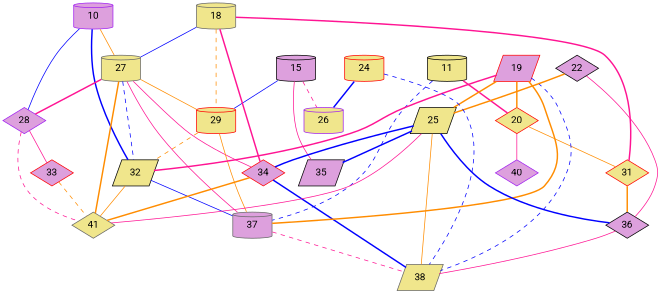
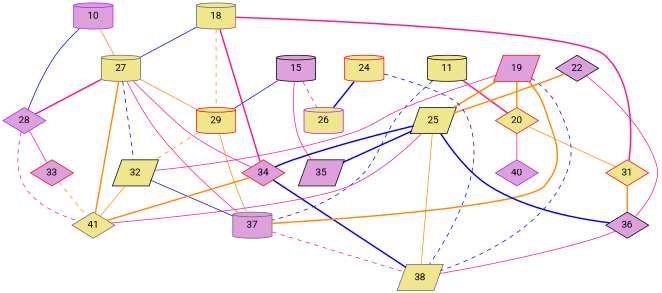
  graph {
    fontname=Roboto
    node [color=black fillcolor=khaki fontname=Roboto shape=cylinder style=filled]
    edge [color=darkorange fontname=Roboto style=solid weight=1.0]
    10 [color=purple fillcolor=plum]
    28 [color=purple fillcolor=plum shape=diamond]
    32 [shape=parallelogram]
    27 [color=gray40]
    41 [color=gray40 shape=diamond]
    33 [color=red fillcolor=plum shape=diamond]
    37 [color=gray40 fillcolor=plum]
    11
    20 [color=red shape=diamond]
    31 [color=red shape=diamond]
    40 [color=purple fillcolor=plum shape=diamond]
    38 [color=gray40 shape=parallelogram]
    15 [fillcolor=plum]
    26 [color=purple]
    29 [color=red]
    35 [fillcolor=plum shape=parallelogram]
    18 [color=gray40]
    34 [color=red fillcolor=plum shape=diamond]
    36 [fillcolor=plum shape=diamond]
    19 [color=red fillcolor=plum shape=parallelogram]
    25 [shape=parallelogram]
    22 [fillcolor=plum shape=diamond]
    24 [color=red]
    10 -- 28 [color=blue]
-   10 -- 32 [color=blue style=bold]
    10 -- 27 [weight=2.0]
    28 -- 41 [color=deeppink style=dashed]
    28 -- 33 [color=deeppink]
    32 -- 41
    32 -- 37 [color=blue]
    27 -- 28 [color=deeppink style=bold]
    27 -- 32 [color=blue style=dashed]
    27 -- 41 [style=bold weight=2.0]
    27 -- 37 [color=deeppink]
    27 -- 29
    27 -- 34 [color=deeppink]
    33 -- 41 [style=dashed]
    37 -- 38 [color=deeppink style=dashed]
    11 -- 37 [color=blue style=dashed]
    11 -- 20 [color=deeppink style=bold]
    20 -- 31
    20 -- 40 [color=deeppink]
    31 -- 36 [style=bold]
    15 -- 26 [color=deeppink style=dashed]
    15 -- 29 [color=blue]
    15 -- 35 [color=deeppink]
    29 -- 32 [style=dashed]
    29 -- 37
    18 -- 27 [color=blue weight=2.0]
    18 -- 31 [color=deeppink style=bold]
    18 -- 29 [style=dashed weight=2.0]
    18 -- 34 [color=deeppink style=bold]
    34 -- 41 [style=bold]
    34 -- 38 [color=blue style=bold weight=2.0]
    36 -- 38 [color=deeppink]
-   19 -- 32 [color=deeppink style=bold]
+   19 -- 32 [color=deeppink]
    19 -- 37 [style=bold]
    19 -- 20 [style=bold]
    19 -- 38 [color=blue style=dashed]
    19 -- 25 [style=bold]
    25 -- 41 [color=deeppink]
    25 -- 38 [weight=2.0]
    25 -- 35 [color=blue style=bold weight=2.0]
    25 -- 34 [color=blue style=bold]
    25 -- 36 [color=blue style=bold]
    22 -- 36 [color=deeppink]
    22 -- 25 [style=bold]
    24 -- 38 [color=blue style=dashed]
    24 -- 26 [color=blue style=bold]
  }
